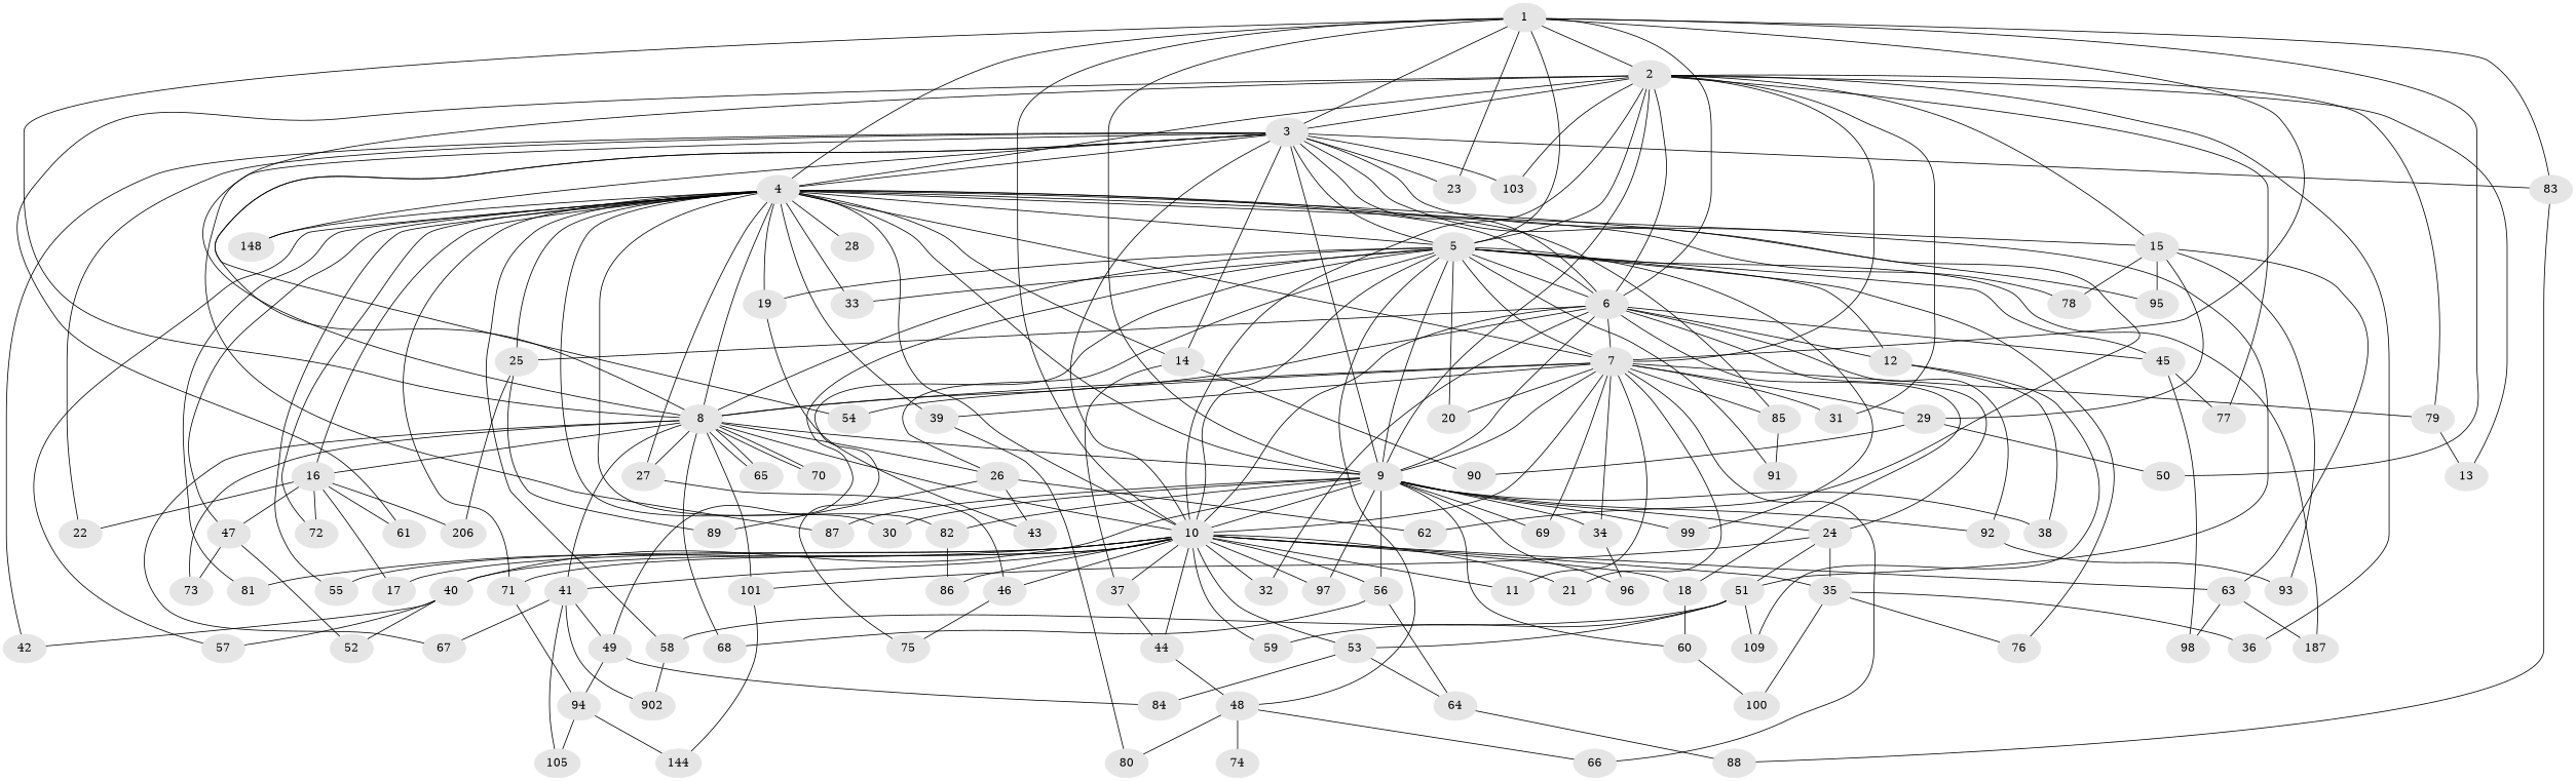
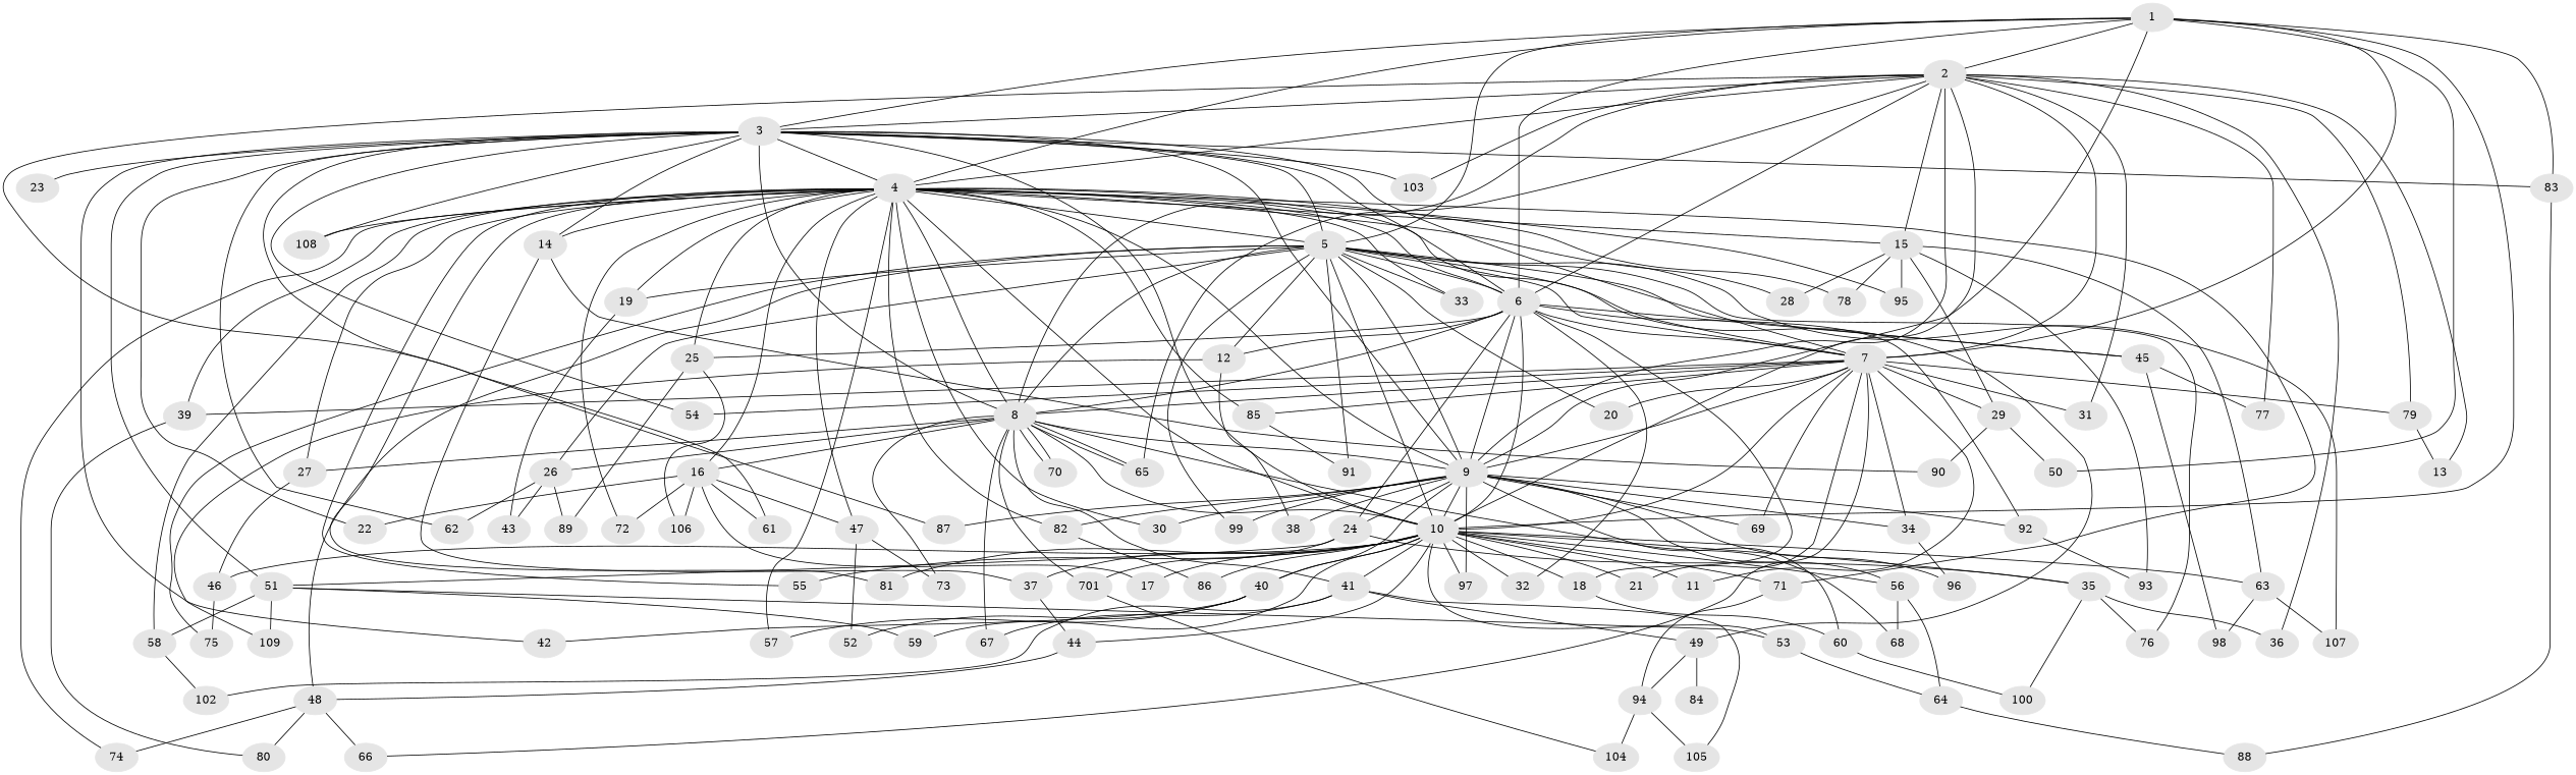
  graph {
    node [color=gray90 style=filled]
    1
    2
    3
    4
    5
    6
    7
    8
    9
    10
    23
    50
    83
    13
    15
    31
    36
    61
    77
    79
    103
    14
    22
    42
    51
    54
    62
    87
-   108 [label=148]
+   108
    16
    19
    25
    27
    28
    30
    33
    39
    47
    55
    57
    58
    71
    72
    74
    78
    81
    82
    85
    95
    12
    20
    26
    45
    48
    49
    75
    76
    91
    99
-   107 [label=187]
+   107
    18
    24
    32
    92
    11
    21
    29
    34
    66
    69
    41
    65
    67
    68
    70
    73
-   101
+   101 [label=701]
    38
    40
    56
    60
    96
    97
    17
    35
    37
    44
    46
    53
    59
    63
    86
    88
    93
    90
    109
-   106 [label=206]
+   106
    43
    89
    80
    52
-   102 [label=902]
+   102
    94
    98
    84
    105
-   104 [label=144]
+   104
    64
    100
    1 -- 2
    1 -- 3
    1 -- 4
    1 -- 5
    1 -- 6
    1 -- 7
-   1 -- 8
    1 -- 9
    1 -- 10
-   1 -- 23
    1 -- 50
    1 -- 83
    2 -- 3
    2 -- 4
-   2 -- 5
+   2 -- 65
    2 -- 6
    2 -- 7
    2 -- 8
    2 -- 9
    2 -- 10
    2 -- 13
    2 -- 15
    2 -- 31
    2 -- 36
    2 -- 61
    2 -- 77
    2 -- 79
    2 -- 103
    3 -- 4
    3 -- 5
    3 -- 6
+   3 -- 7
    3 -- 8
    3 -- 9
    3 -- 10
    3 -- 23
    3 -- 83
    3 -- 103
    3 -- 14
    3 -- 22
    3 -- 42
    3 -- 51
    3 -- 54
    3 -- 62
    3 -- 87
    3 -- 108
    4 -- 5
    4 -- 6
    4 -- 7
    4 -- 8
    4 -- 9
    4 -- 10
    4 -- 15
    4 -- 14
    4 -- 108
    4 -- 16
    4 -- 19
    4 -- 25
    4 -- 27
    4 -- 28
    4 -- 30
    4 -- 33
    4 -- 39
    4 -- 47
    4 -- 55
    4 -- 57
    4 -- 58
    4 -- 71
    4 -- 72
+   4 -- 74
    4 -- 78
    4 -- 81
    4 -- 82
    4 -- 85
    4 -- 95
    5 -- 6
    5 -- 7
    5 -- 8
    5 -- 9
    5 -- 10
    5 -- 19
    5 -- 33
    5 -- 12
    5 -- 20
    5 -- 26
    5 -- 45
    5 -- 48
    5 -- 49
    5 -- 75
    5 -- 76
    5 -- 91
    5 -- 99
    5 -- 107
    6 -- 7
    6 -- 8
    6 -- 9
    6 -- 10
    6 -- 25
    6 -- 12
    6 -- 45
    6 -- 18
    6 -- 24
    6 -- 32
    6 -- 92
    7 -- 8
    7 -- 9
    7 -- 10
    7 -- 31
    7 -- 79
    7 -- 54
    7 -- 39
    7 -- 85
    7 -- 20
    7 -- 11
    7 -- 21
    7 -- 29
    7 -- 34
    7 -- 66
    7 -- 69
    8 -- 9
    8 -- 10
    8 -- 16
    8 -- 27
    8 -- 26
    8 -- 41
    8 -- 65
    8 -- 65
    8 -- 67
    8 -- 68
    8 -- 70
    8 -- 70
    8 -- 73
    8 -- 101
    9 -- 10
    9 -- 87
    9 -- 30
    9 -- 82
    9 -- 99
    9 -- 24
    9 -- 92
    9 -- 34
    9 -- 69
    9 -- 38
    9 -- 40
    9 -- 56
    9 -- 60
    9 -- 96
    9 -- 97
    10 -- 55
    10 -- 71
    10 -- 81
    10 -- 18
    10 -- 32
    10 -- 11
    10 -- 21
    10 -- 41
    10 -- 40
    10 -- 56
    10 -- 97
    10 -- 17
    10 -- 35
    10 -- 37
    10 -- 44
    10 -- 46
    10 -- 53
    10 -- 59
    10 -- 63
    10 -- 86
    83 -- 88
+   15 -- 28
    15 -- 78
    15 -- 95
    15 -- 29
    15 -- 63
    15 -- 93
    79 -- 13
    14 -- 37
    14 -- 90
    51 -- 58
    51 -- 53
    51 -- 59
    51 -- 109
    16 -- 61
    16 -- 22
    16 -- 47
    16 -- 72
    16 -- 17
    16 -- 106
    19 -- 43
    25 -- 106
    25 -- 89
    27 -- 46
    39 -- 80
    47 -- 73
    47 -- 52
    58 -- 102
    71 -- 94
    82 -- 86
    85 -- 91
    12 -- 38
    12 -- 109
    26 -- 62
    26 -- 43
    26 -- 89
    45 -- 77
    45 -- 98
    48 -- 74
    48 -- 66
    48 -- 80
    49 -- 94
    49 -- 84
    18 -- 60
    24 -- 51
    24 -- 101
    24 -- 35
    92 -- 93
    29 -- 50
    29 -- 90
    34 -- 96
    41 -- 49
    41 -- 67
    41 -- 102
    41 -- 105
    101 -- 104
    40 -- 42
    40 -- 57
    40 -- 52
    56 -- 68
    56 -- 64
    60 -- 100
    35 -- 36
    35 -- 76
    35 -- 100
    37 -- 44
    44 -- 48
    46 -- 75
-   53 -- 84
    53 -- 64
    63 -- 107
    63 -- 98
    94 -- 105
    94 -- 104
    64 -- 88
  }
